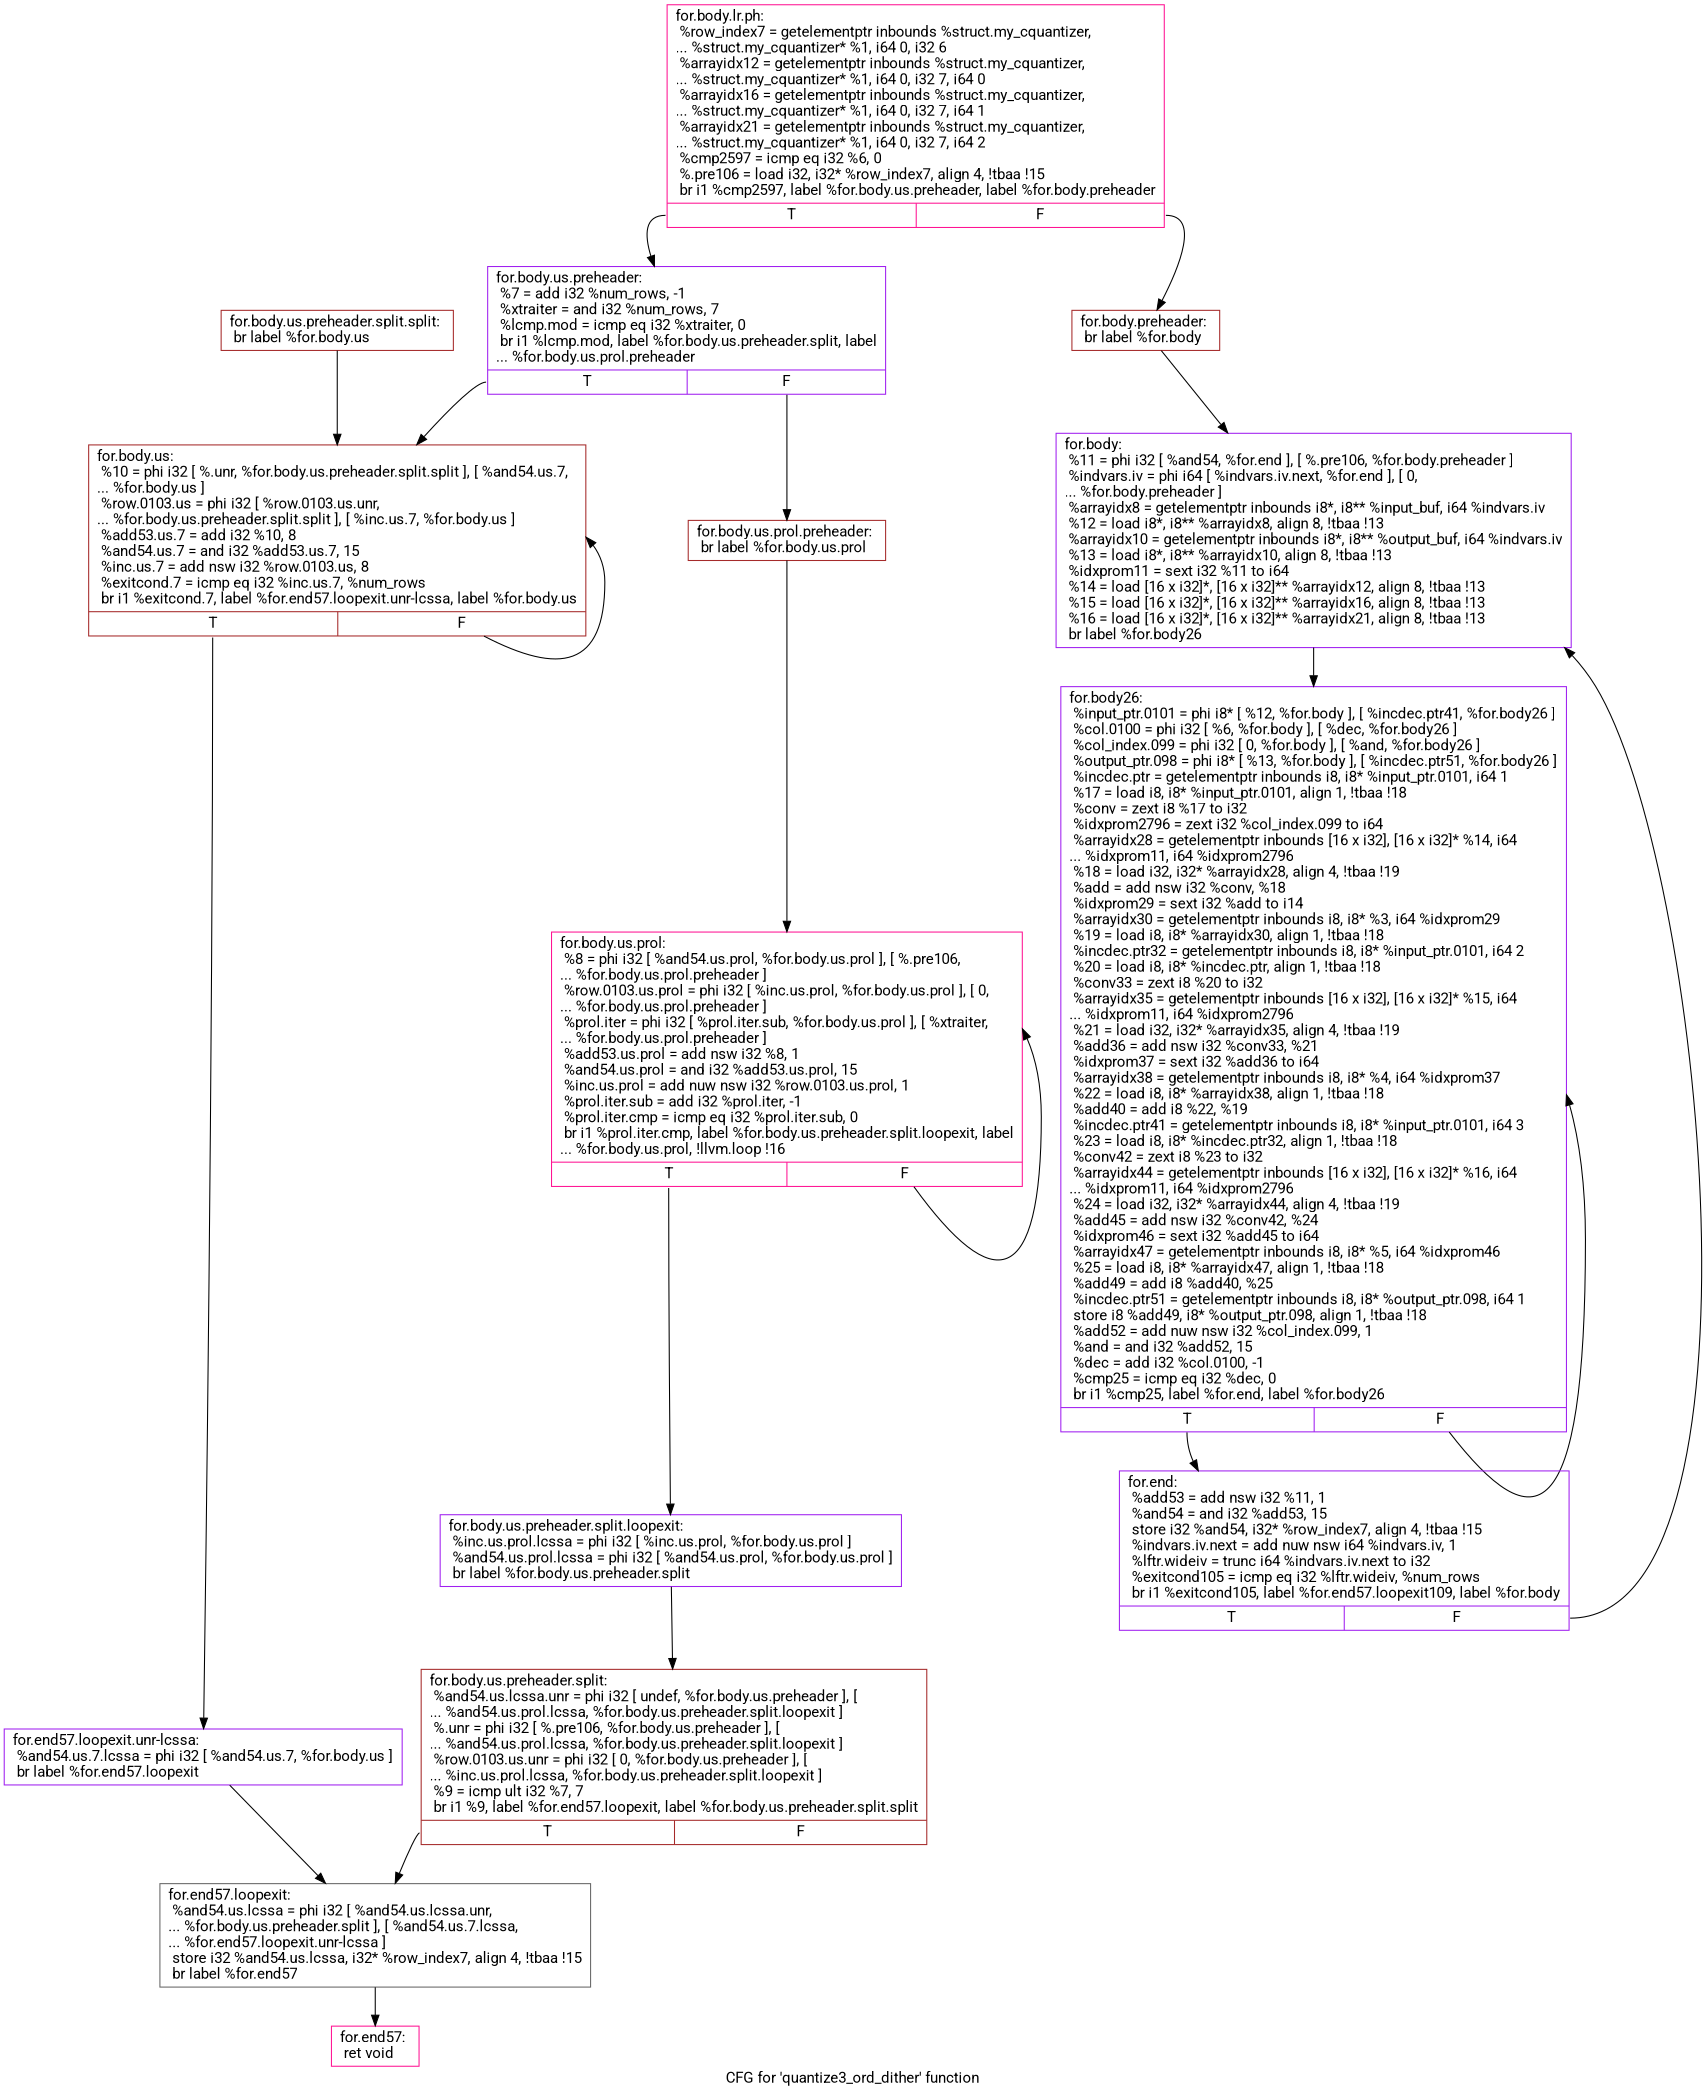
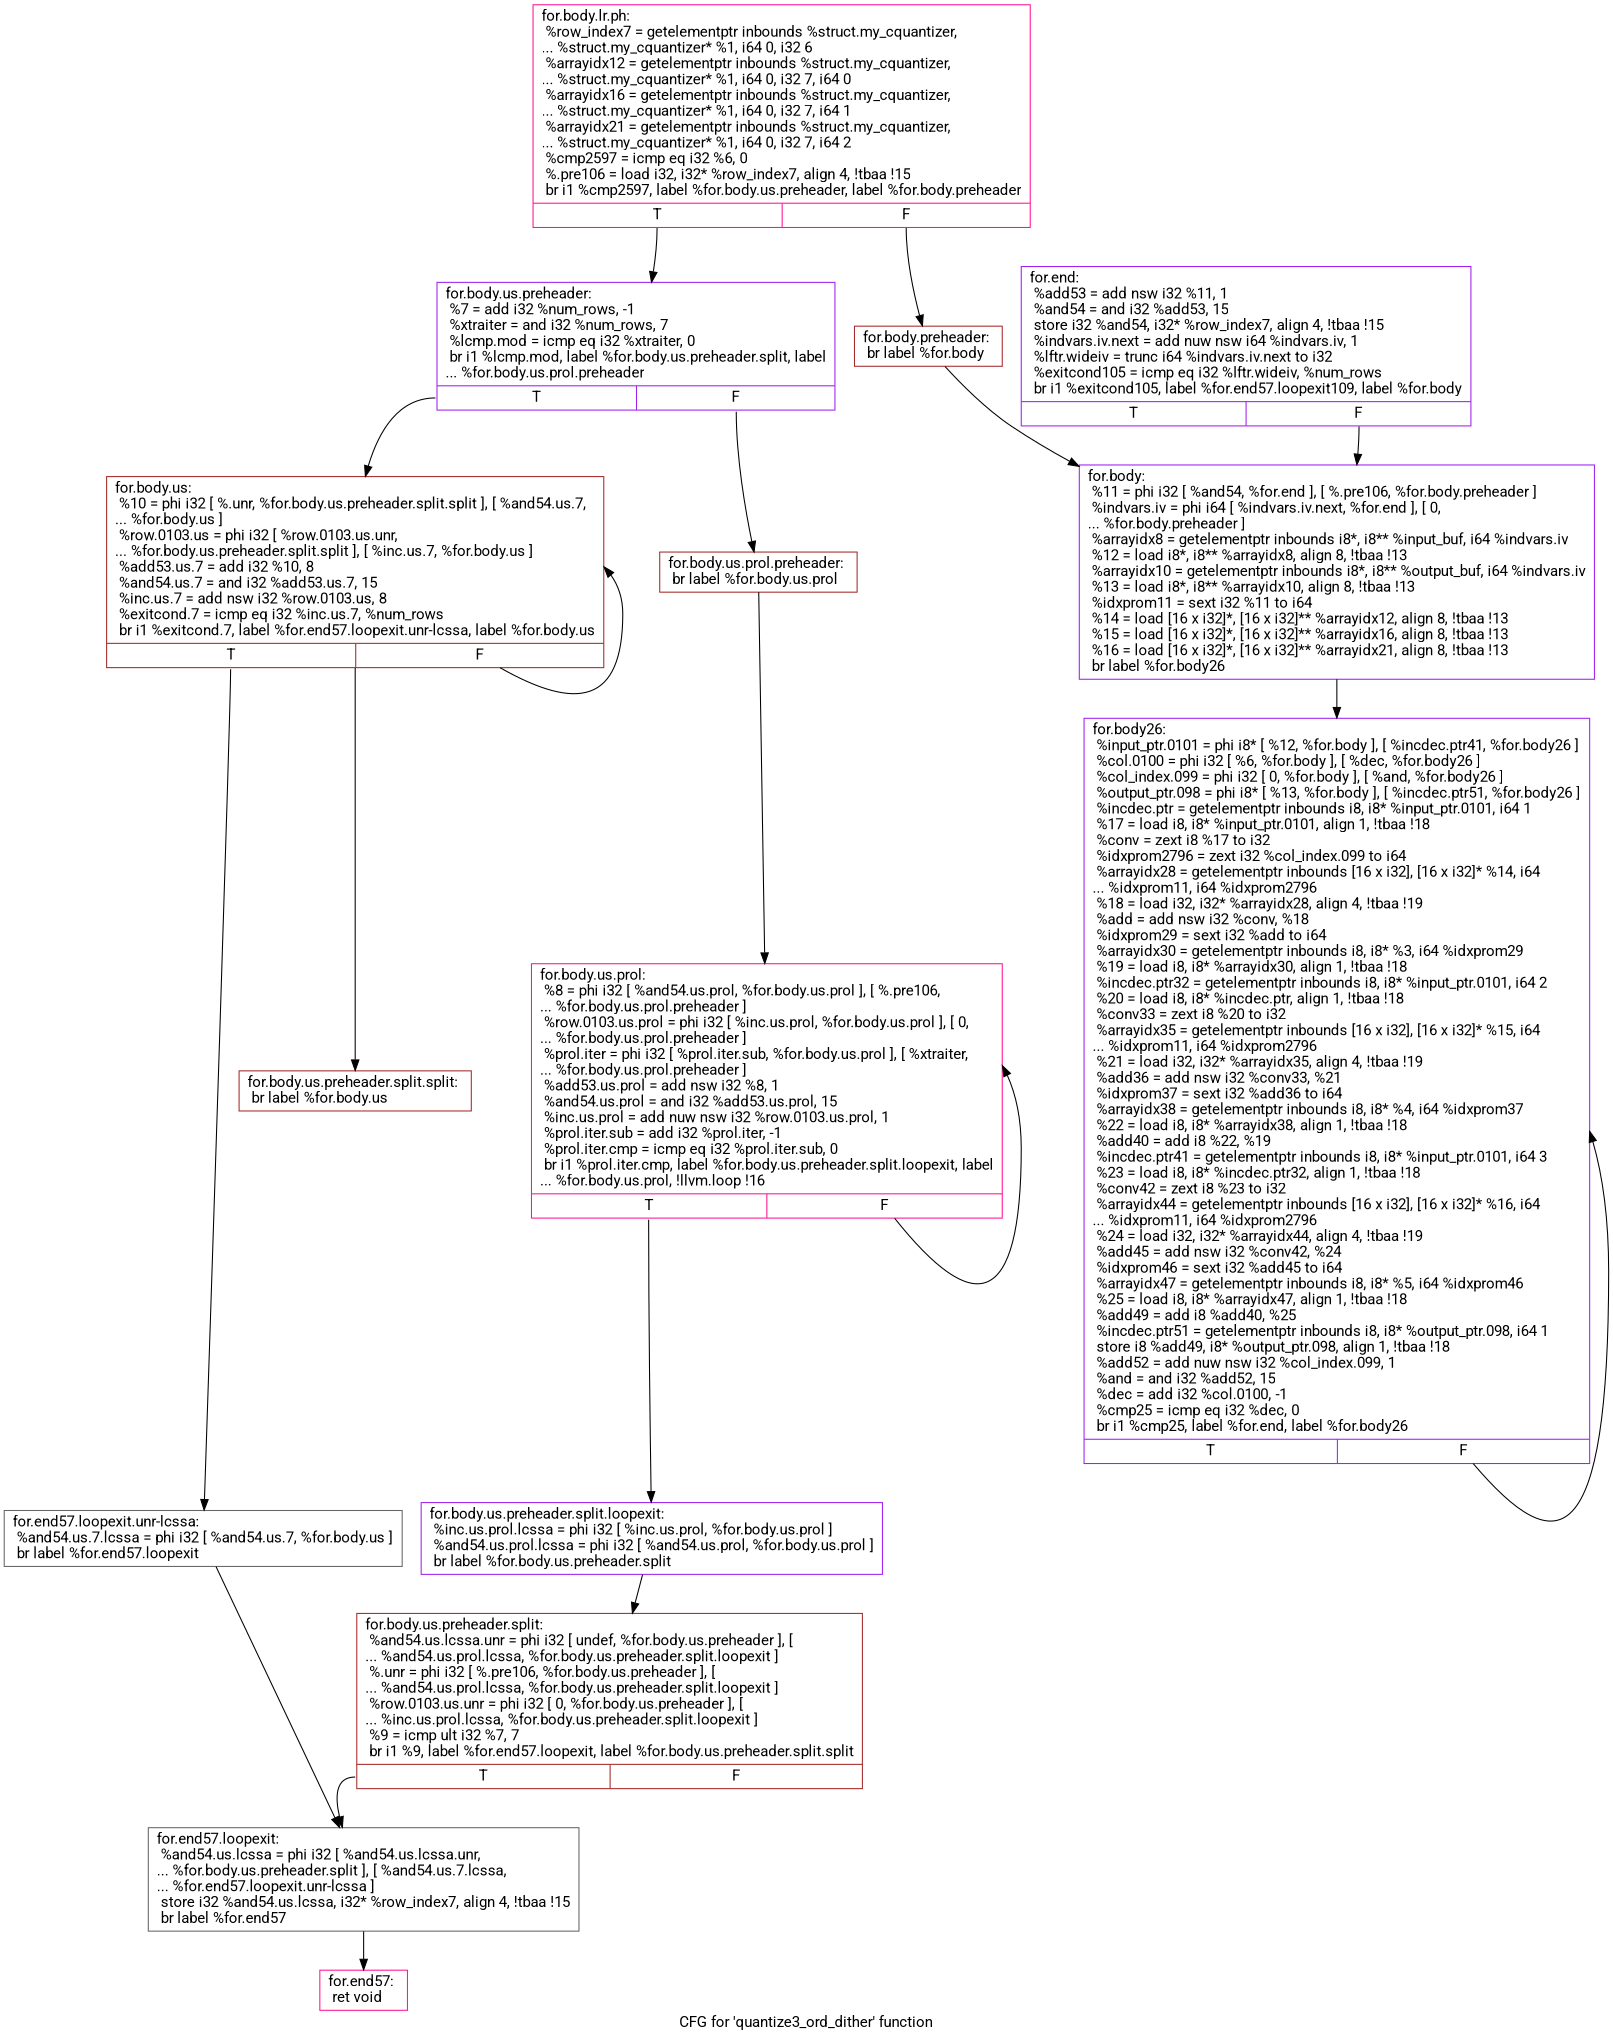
  digraph {
    fontname=Roboto
    label="CFG for 'quantize3_ord_dither' function"
    node [color=purple fontname=Roboto shape=record]
    edge [fontname=Roboto]
    n1 [color=deeppink label="{for.body.lr.ph:                                   \l  %row_index7 = getelementptr inbounds %struct.my_cquantizer,\l... %struct.my_cquantizer* %1, i64 0, i32 6\l  %arrayidx12 = getelementptr inbounds %struct.my_cquantizer,\l... %struct.my_cquantizer* %1, i64 0, i32 7, i64 0\l  %arrayidx16 = getelementptr inbounds %struct.my_cquantizer,\l... %struct.my_cquantizer* %1, i64 0, i32 7, i64 1\l  %arrayidx21 = getelementptr inbounds %struct.my_cquantizer,\l... %struct.my_cquantizer* %1, i64 0, i32 7, i64 2\l  %cmp2597 = icmp eq i32 %6, 0\l  %.pre106 = load i32, i32* %row_index7, align 4, !tbaa !15\l  br i1 %cmp2597, label %for.body.us.preheader, label %for.body.preheader\l|{<s0>T|<s1>F}}"]
    n2 [label="{for.body.us.preheader:                            \l  %7 = add i32 %num_rows, -1\l  %xtraiter = and i32 %num_rows, 7\l  %lcmp.mod = icmp eq i32 %xtraiter, 0\l  br i1 %lcmp.mod, label %for.body.us.preheader.split, label\l... %for.body.us.prol.preheader\l|{<s0>T|<s1>F}}"]
    n3 [color=brown label="{for.body.preheader:                               \l  br label %for.body\l}"]
    n4 [color=deeppink label="{for.end57:                                        \l  ret void\l}"]
    n5 [color=brown label="{for.body.us.prol.preheader:                       \l  br label %for.body.us.prol\l}"]
    n6 [color=brown label="{for.body.us:                                      \l  %10 = phi i32 [ %.unr, %for.body.us.preheader.split.split ], [ %and54.us.7,\l... %for.body.us ]\l  %row.0103.us = phi i32 [ %row.0103.us.unr,\l... %for.body.us.preheader.split.split ], [ %inc.us.7, %for.body.us ]\l  %add53.us.7 = add i32 %10, 8\l  %and54.us.7 = and i32 %add53.us.7, 15\l  %inc.us.7 = add nsw i32 %row.0103.us, 8\l  %exitcond.7 = icmp eq i32 %inc.us.7, %num_rows\l  br i1 %exitcond.7, label %for.end57.loopexit.unr-lcssa, label %for.body.us\l|{<s0>T|<s1>F}}"]
    n7 [label="{for.body:                                         \l  %11 = phi i32 [ %and54, %for.end ], [ %.pre106, %for.body.preheader ]\l  %indvars.iv = phi i64 [ %indvars.iv.next, %for.end ], [ 0,\l... %for.body.preheader ]\l  %arrayidx8 = getelementptr inbounds i8*, i8** %input_buf, i64 %indvars.iv\l  %12 = load i8*, i8** %arrayidx8, align 8, !tbaa !13\l  %arrayidx10 = getelementptr inbounds i8*, i8** %output_buf, i64 %indvars.iv\l  %13 = load i8*, i8** %arrayidx10, align 8, !tbaa !13\l  %idxprom11 = sext i32 %11 to i64\l  %14 = load [16 x i32]*, [16 x i32]** %arrayidx12, align 8, !tbaa !13\l  %15 = load [16 x i32]*, [16 x i32]** %arrayidx16, align 8, !tbaa !13\l  %16 = load [16 x i32]*, [16 x i32]** %arrayidx21, align 8, !tbaa !13\l  br label %for.body26\l}"]
    n8 [color=brown label="{for.body.us.preheader.split:                      \l  %and54.us.lcssa.unr = phi i32 [ undef, %for.body.us.preheader ], [\l... %and54.us.prol.lcssa, %for.body.us.preheader.split.loopexit ]\l  %.unr = phi i32 [ %.pre106, %for.body.us.preheader ], [\l... %and54.us.prol.lcssa, %for.body.us.preheader.split.loopexit ]\l  %row.0103.us.unr = phi i32 [ 0, %for.body.us.preheader ], [\l... %inc.us.prol.lcssa, %for.body.us.preheader.split.loopexit ]\l  %9 = icmp ult i32 %7, 7\l  br i1 %9, label %for.end57.loopexit, label %for.body.us.preheader.split.split\l|{<s0>T|<s1>F}}"]
    n9 [color=gray40 label="{for.end57.loopexit:                               \l  %and54.us.lcssa = phi i32 [ %and54.us.lcssa.unr,\l... %for.body.us.preheader.split ], [ %and54.us.7.lcssa,\l... %for.end57.loopexit.unr-lcssa ]\l  store i32 %and54.us.lcssa, i32* %row_index7, align 4, !tbaa !15\l  br label %for.end57\l}"]
    n10 [color=deeppink label="{for.body.us.prol:                                 \l  %8 = phi i32 [ %and54.us.prol, %for.body.us.prol ], [ %.pre106,\l... %for.body.us.prol.preheader ]\l  %row.0103.us.prol = phi i32 [ %inc.us.prol, %for.body.us.prol ], [ 0,\l... %for.body.us.prol.preheader ]\l  %prol.iter = phi i32 [ %prol.iter.sub, %for.body.us.prol ], [ %xtraiter,\l... %for.body.us.prol.preheader ]\l  %add53.us.prol = add nsw i32 %8, 1\l  %and54.us.prol = and i32 %add53.us.prol, 15\l  %inc.us.prol = add nuw nsw i32 %row.0103.us.prol, 1\l  %prol.iter.sub = add i32 %prol.iter, -1\l  %prol.iter.cmp = icmp eq i32 %prol.iter.sub, 0\l  br i1 %prol.iter.cmp, label %for.body.us.preheader.split.loopexit, label\l... %for.body.us.prol, !llvm.loop !16\l|{<s0>T|<s1>F}}"]
-   n11 [label="{for.body26:                                       \l  %input_ptr.0101 = phi i8* [ %12, %for.body ], [ %incdec.ptr41, %for.body26 ]\l  %col.0100 = phi i32 [ %6, %for.body ], [ %dec, %for.body26 ]\l  %col_index.099 = phi i32 [ 0, %for.body ], [ %and, %for.body26 ]\l  %output_ptr.098 = phi i8* [ %13, %for.body ], [ %incdec.ptr51, %for.body26 ]\l  %incdec.ptr = getelementptr inbounds i8, i8* %input_ptr.0101, i64 1\l  %17 = load i8, i8* %input_ptr.0101, align 1, !tbaa !18\l  %conv = zext i8 %17 to i32\l  %idxprom2796 = zext i32 %col_index.099 to i64\l  %arrayidx28 = getelementptr inbounds [16 x i32], [16 x i32]* %14, i64\l... %idxprom11, i64 %idxprom2796\l  %18 = load i32, i32* %arrayidx28, align 4, !tbaa !19\l  %add = add nsw i32 %conv, %18\l  %idxprom29 = sext i32 %add to i14\l  %arrayidx30 = getelementptr inbounds i8, i8* %3, i64 %idxprom29\l  %19 = load i8, i8* %arrayidx30, align 1, !tbaa !18\l  %incdec.ptr32 = getelementptr inbounds i8, i8* %input_ptr.0101, i64 2\l  %20 = load i8, i8* %incdec.ptr, align 1, !tbaa !18\l  %conv33 = zext i8 %20 to i32\l  %arrayidx35 = getelementptr inbounds [16 x i32], [16 x i32]* %15, i64\l... %idxprom11, i64 %idxprom2796\l  %21 = load i32, i32* %arrayidx35, align 4, !tbaa !19\l  %add36 = add nsw i32 %conv33, %21\l  %idxprom37 = sext i32 %add36 to i64\l  %arrayidx38 = getelementptr inbounds i8, i8* %4, i64 %idxprom37\l  %22 = load i8, i8* %arrayidx38, align 1, !tbaa !18\l  %add40 = add i8 %22, %19\l  %incdec.ptr41 = getelementptr inbounds i8, i8* %input_ptr.0101, i64 3\l  %23 = load i8, i8* %incdec.ptr32, align 1, !tbaa !18\l  %conv42 = zext i8 %23 to i32\l  %arrayidx44 = getelementptr inbounds [16 x i32], [16 x i32]* %16, i64\l... %idxprom11, i64 %idxprom2796\l  %24 = load i32, i32* %arrayidx44, align 4, !tbaa !19\l  %add45 = add nsw i32 %conv42, %24\l  %idxprom46 = sext i32 %add45 to i64\l  %arrayidx47 = getelementptr inbounds i8, i8* %5, i64 %idxprom46\l  %25 = load i8, i8* %arrayidx47, align 1, !tbaa !18\l  %add49 = add i8 %add40, %25\l  %incdec.ptr51 = getelementptr inbounds i8, i8* %output_ptr.098, i64 1\l  store i8 %add49, i8* %output_ptr.098, align 1, !tbaa !18\l  %add52 = add nuw nsw i32 %col_index.099, 1\l  %and = and i32 %add52, 15\l  %dec = add i32 %col.0100, -1\l  %cmp25 = icmp eq i32 %dec, 0\l  br i1 %cmp25, label %for.end, label %for.body26\l|{<s0>T|<s1>F}}"]
+   n11 [label="{for.body26:                                       \l  %input_ptr.0101 = phi i8* [ %12, %for.body ], [ %incdec.ptr41, %for.body26 ]\l  %col.0100 = phi i32 [ %6, %for.body ], [ %dec, %for.body26 ]\l  %col_index.099 = phi i32 [ 0, %for.body ], [ %and, %for.body26 ]\l  %output_ptr.098 = phi i8* [ %13, %for.body ], [ %incdec.ptr51, %for.body26 ]\l  %incdec.ptr = getelementptr inbounds i8, i8* %input_ptr.0101, i64 1\l  %17 = load i8, i8* %input_ptr.0101, align 1, !tbaa !18\l  %conv = zext i8 %17 to i32\l  %idxprom2796 = zext i32 %col_index.099 to i64\l  %arrayidx28 = getelementptr inbounds [16 x i32], [16 x i32]* %14, i64\l... %idxprom11, i64 %idxprom2796\l  %18 = load i32, i32* %arrayidx28, align 4, !tbaa !19\l  %add = add nsw i32 %conv, %18\l  %idxprom29 = sext i32 %add to i64\l  %arrayidx30 = getelementptr inbounds i8, i8* %3, i64 %idxprom29\l  %19 = load i8, i8* %arrayidx30, align 1, !tbaa !18\l  %incdec.ptr32 = getelementptr inbounds i8, i8* %input_ptr.0101, i64 2\l  %20 = load i8, i8* %incdec.ptr, align 1, !tbaa !18\l  %conv33 = zext i8 %20 to i32\l  %arrayidx35 = getelementptr inbounds [16 x i32], [16 x i32]* %15, i64\l... %idxprom11, i64 %idxprom2796\l  %21 = load i32, i32* %arrayidx35, align 4, !tbaa !19\l  %add36 = add nsw i32 %conv33, %21\l  %idxprom37 = sext i32 %add36 to i64\l  %arrayidx38 = getelementptr inbounds i8, i8* %4, i64 %idxprom37\l  %22 = load i8, i8* %arrayidx38, align 1, !tbaa !18\l  %add40 = add i8 %22, %19\l  %incdec.ptr41 = getelementptr inbounds i8, i8* %input_ptr.0101, i64 3\l  %23 = load i8, i8* %incdec.ptr32, align 1, !tbaa !18\l  %conv42 = zext i8 %23 to i32\l  %arrayidx44 = getelementptr inbounds [16 x i32], [16 x i32]* %16, i64\l... %idxprom11, i64 %idxprom2796\l  %24 = load i32, i32* %arrayidx44, align 4, !tbaa !19\l  %add45 = add nsw i32 %conv42, %24\l  %idxprom46 = sext i32 %add45 to i64\l  %arrayidx47 = getelementptr inbounds i8, i8* %5, i64 %idxprom46\l  %25 = load i8, i8* %arrayidx47, align 1, !tbaa !18\l  %add49 = add i8 %add40, %25\l  %incdec.ptr51 = getelementptr inbounds i8, i8* %output_ptr.098, i64 1\l  store i8 %add49, i8* %output_ptr.098, align 1, !tbaa !18\l  %add52 = add nuw nsw i32 %col_index.099, 1\l  %and = and i32 %add52, 15\l  %dec = add i32 %col.0100, -1\l  %cmp25 = icmp eq i32 %dec, 0\l  br i1 %cmp25, label %for.end, label %for.body26\l|{<s0>T|<s1>F}}"]
    n12 [label="{for.end:                                          \l  %add53 = add nsw i32 %11, 1\l  %and54 = and i32 %add53, 15\l  store i32 %and54, i32* %row_index7, align 4, !tbaa !15\l  %indvars.iv.next = add nuw nsw i64 %indvars.iv, 1\l  %lftr.wideiv = trunc i64 %indvars.iv.next to i32\l  %exitcond105 = icmp eq i32 %lftr.wideiv, %num_rows\l  br i1 %exitcond105, label %for.end57.loopexit109, label %for.body\l|{<s0>T|<s1>F}}"]
    n13 [color=brown label="{for.body.us.preheader.split.split:                \l  br label %for.body.us\l}"]
    n14 [label="{for.body.us.preheader.split.loopexit:             \l  %inc.us.prol.lcssa = phi i32 [ %inc.us.prol, %for.body.us.prol ]\l  %and54.us.prol.lcssa = phi i32 [ %and54.us.prol, %for.body.us.prol ]\l  br label %for.body.us.preheader.split\l}"]
-   n15 [label="{for.end57.loopexit.unr-lcssa:                     \l  %and54.us.7.lcssa = phi i32 [ %and54.us.7, %for.body.us ]\l  br label %for.end57.loopexit\l}"]
+   n15 [color=gray40 label="{for.end57.loopexit.unr-lcssa:                     \l  %and54.us.7.lcssa = phi i32 [ %and54.us.7, %for.body.us ]\l  br label %for.end57.loopexit\l}"]
    n1 -> n2 [tailport=s0]
    n1 -> n3 [tailport=s1]
    n2 -> n5 [tailport=s1]
    n2 -> n6 [tailport=s0]
    n3 -> n7
    n5 -> n10
    n6 -> n6 [tailport=s1]
    n6 -> n15 [tailport=s0]
    n7 -> n11
    n8 -> n9 [tailport=s0]
    n9 -> n4
    n10 -> n10 [tailport=s1]
    n10 -> n14 [tailport=s0]
    n11 -> n11 [tailport=s1]
-   n11 -> n12 [tailport=s0]
    n12 -> n7 [tailport=s1]
-   n13 -> n6
+   n6 -> n13
    n14 -> n8
    n15 -> n9
  }
